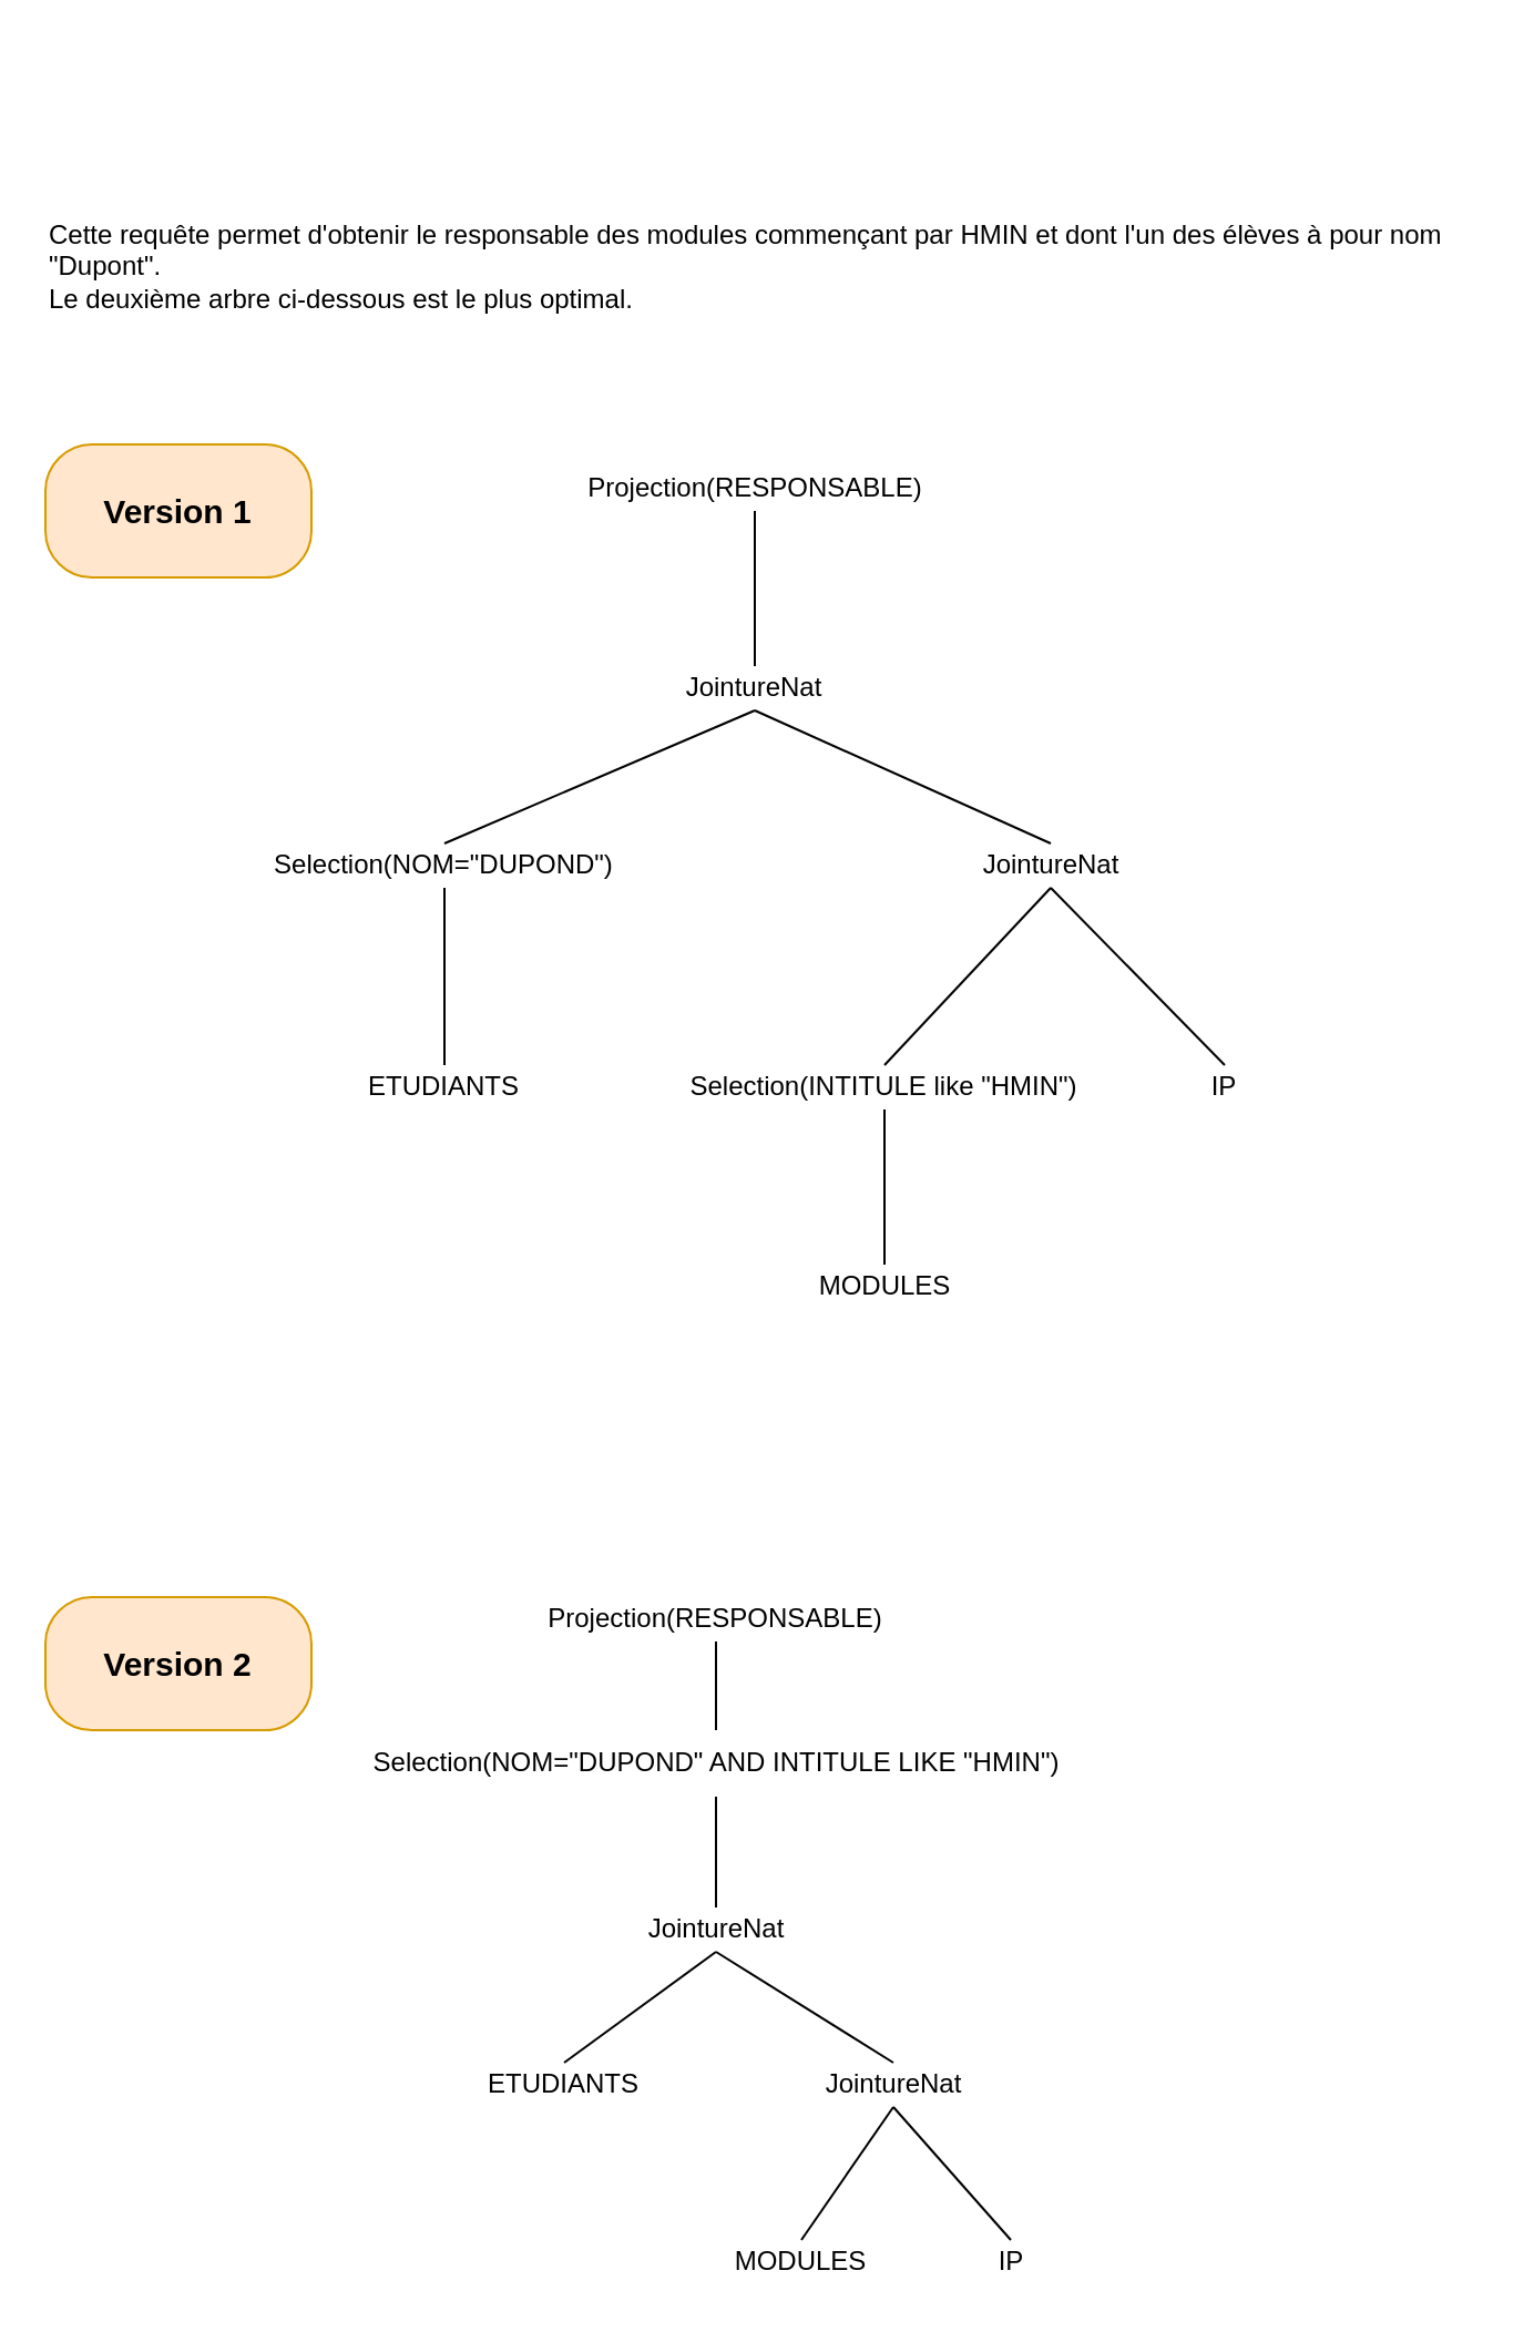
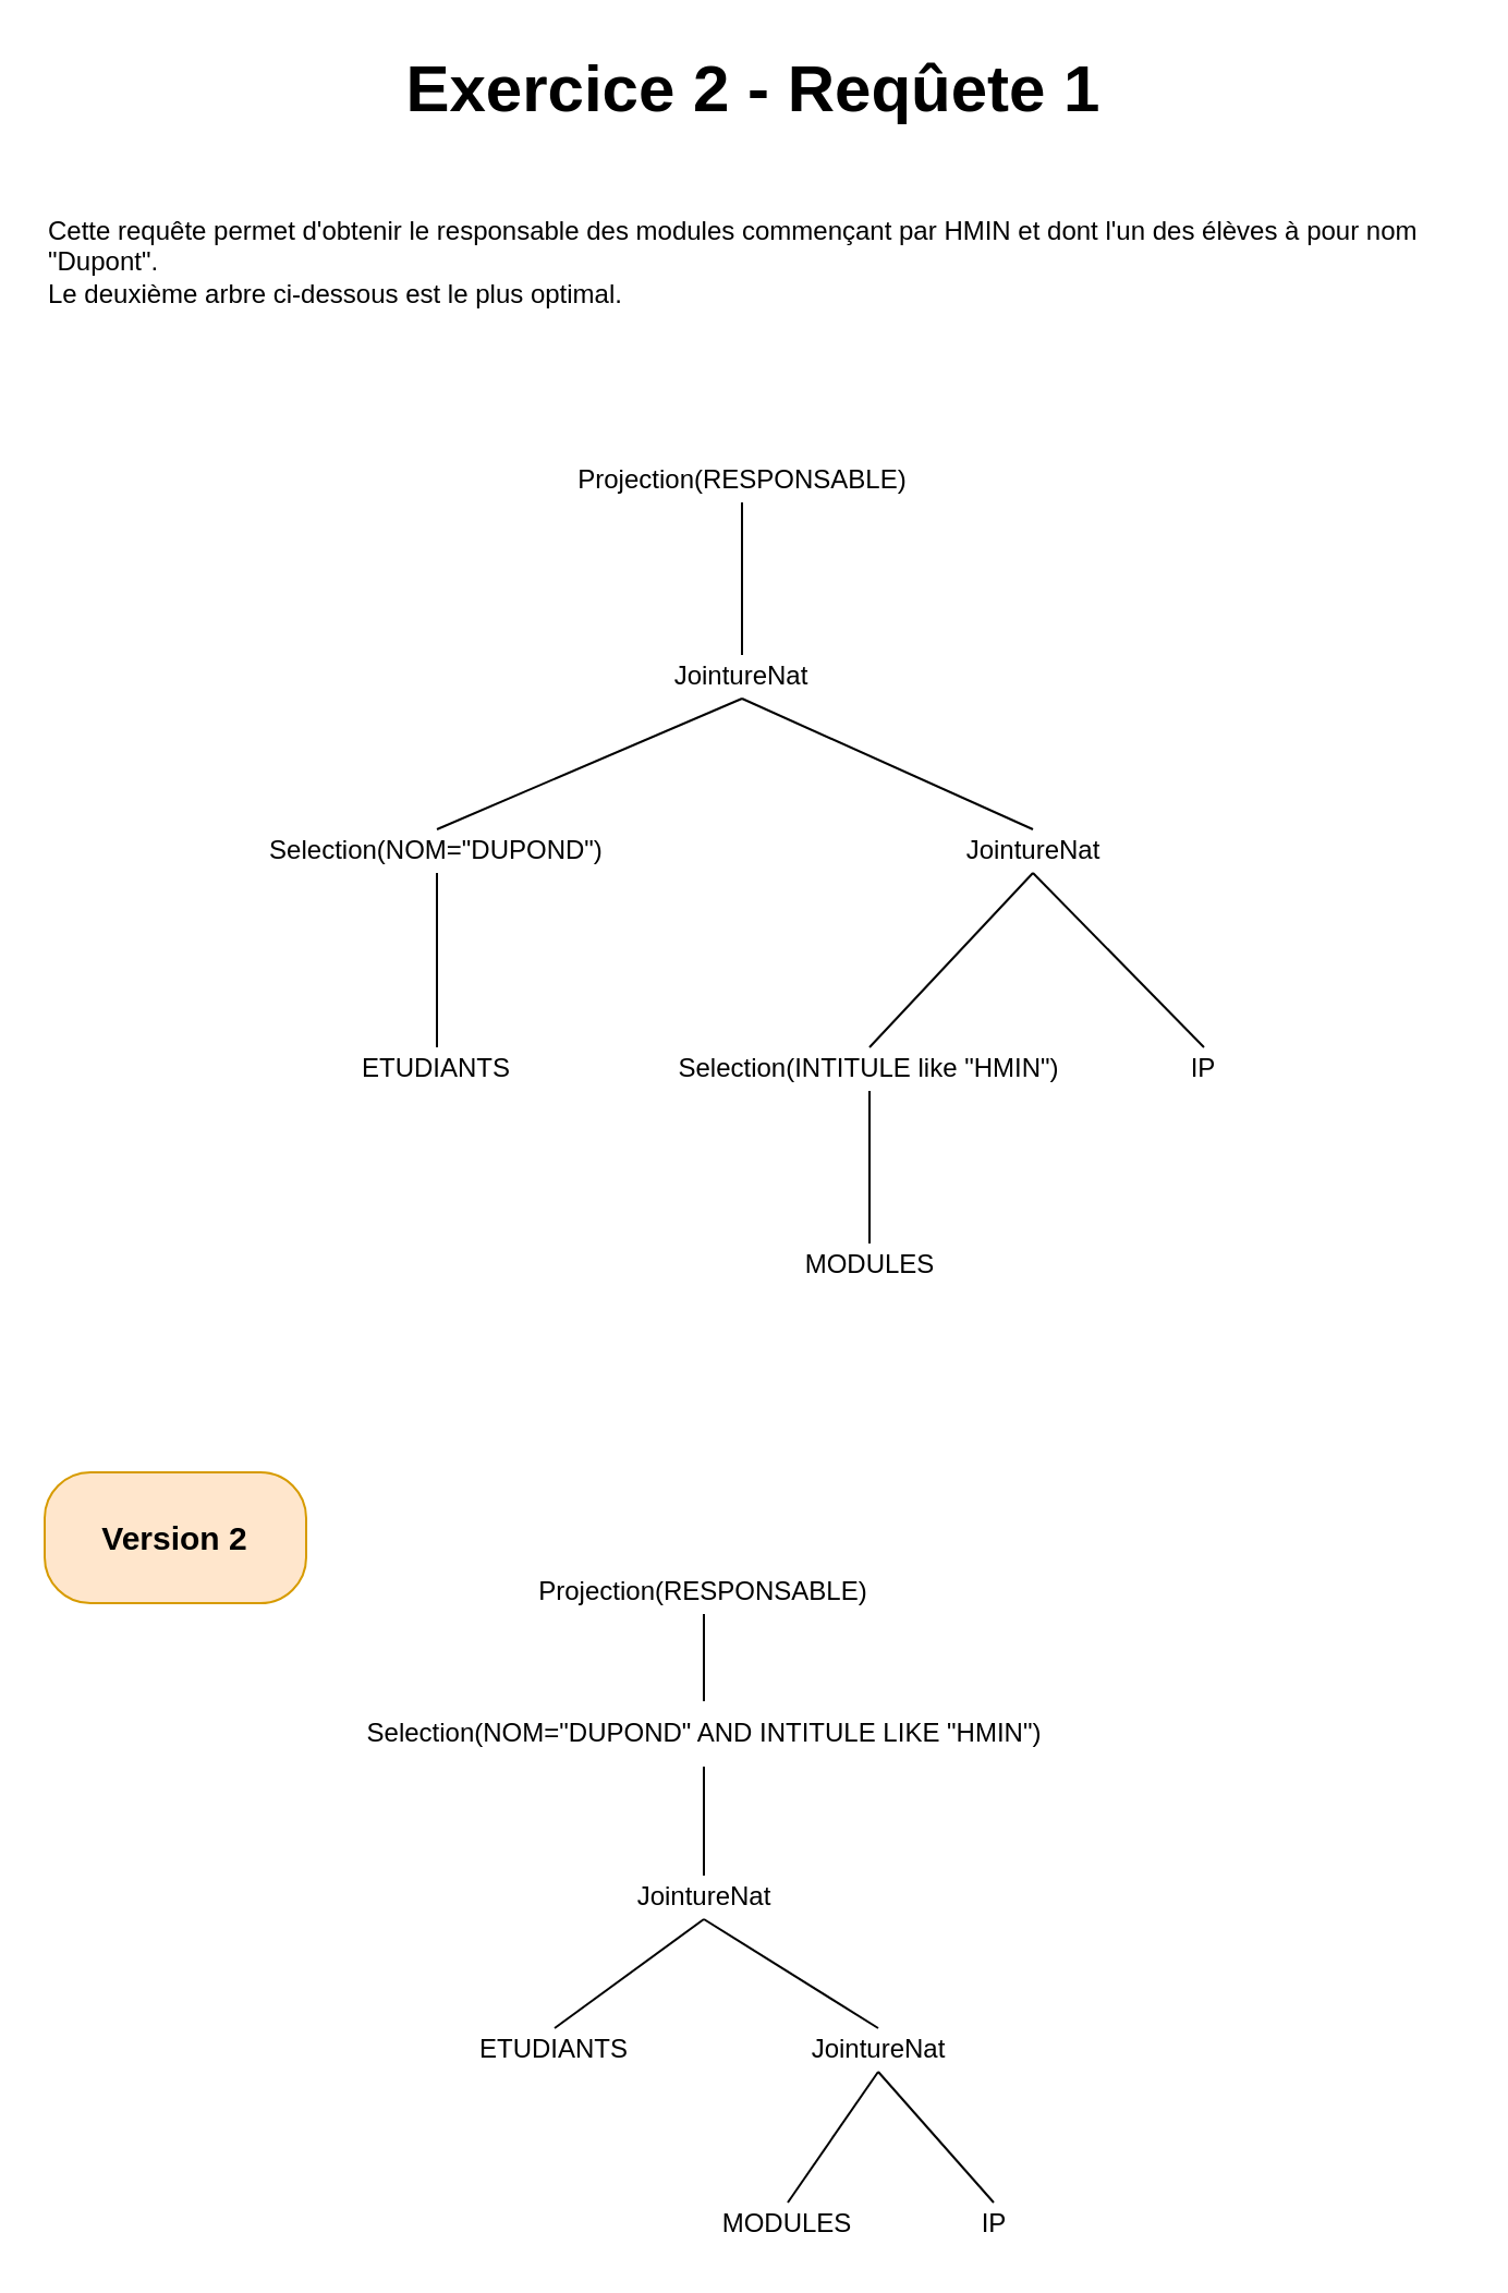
  <mxCell id="0" />
  <mxCell id="1" parent="0" />
  <mxCell id="2" value="Cette requête permet d'obtenir le responsable des modules commençant par HMIN et dont l'un des élèves à pour nom &quot;Dupont&quot;.&lt;br&gt;Le deuxième arbre ci-dessous est le plus optimal." style="text;html=1;strokeColor=none;fillColor=none;align=left;verticalAlign=middle;whiteSpace=wrap;rounded=0;" parent="1" vertex="1"><mxGeometry x="20" y="80" width="650" height="80" as="geometry" /></mxCell>
+ <mxCell id="3" value="&lt;font style=&quot;font-size: 30px&quot;&gt;Exercice 2 - Reqûete 1&lt;/font&gt;" style="text;html=1;strokeColor=none;fillColor=none;align=center;verticalAlign=middle;whiteSpace=wrap;rounded=0;fontStyle=1;fontSize=20;" parent="1" vertex="1"><mxGeometry x="152" y="20" width="387" height="40" as="geometry" /></mxCell>
  <mxCell id="4" style="edgeStyle=orthogonalEdgeStyle;rounded=0;orthogonalLoop=1;jettySize=auto;html=1;entryX=0.5;entryY=0;entryDx=0;entryDy=0;endArrow=none;endFill=0;fontSize=12;" parent="1" source="5" target="10" edge="1"><mxGeometry relative="1" as="geometry" /></mxCell>
  <mxCell id="5" value="Projection(RESPONSABLE)" style="text;html=1;strokeColor=none;fillColor=none;align=center;verticalAlign=middle;whiteSpace=wrap;rounded=0;fontSize=12;" parent="1" vertex="1"><mxGeometry x="258.5" y="210" width="163" height="20" as="geometry" /></mxCell>
  <mxCell id="6" style="edgeStyle=none;rounded=0;orthogonalLoop=1;jettySize=auto;html=1;exitX=0.5;exitY=1;exitDx=0;exitDy=0;entryX=0.5;entryY=0;entryDx=0;entryDy=0;endArrow=none;endFill=0;fontSize=12;" parent="1" source="7" target="11" edge="1"><mxGeometry relative="1" as="geometry" /></mxCell>
  <mxCell id="7" value="Selection(NOM=&quot;DUPOND&quot;)" style="text;html=1;strokeColor=none;fillColor=none;align=center;verticalAlign=middle;whiteSpace=wrap;rounded=0;fontSize=12;" parent="1" vertex="1"><mxGeometry x="120" y="380" width="160" height="20" as="geometry" /></mxCell>
  <mxCell id="8" style="rounded=0;orthogonalLoop=1;jettySize=auto;html=1;exitX=0.5;exitY=1;exitDx=0;exitDy=0;entryX=0.5;entryY=0;entryDx=0;entryDy=0;endArrow=none;endFill=0;fontSize=12;" parent="1" source="10" target="15" edge="1"><mxGeometry relative="1" as="geometry" /></mxCell>
  <mxCell id="9" style="edgeStyle=none;rounded=0;orthogonalLoop=1;jettySize=auto;html=1;exitX=0.5;exitY=1;exitDx=0;exitDy=0;entryX=0.5;entryY=0;entryDx=0;entryDy=0;endArrow=none;endFill=0;fontSize=12;" parent="1" source="10" target="7" edge="1"><mxGeometry relative="1" as="geometry" /></mxCell>
  <mxCell id="10" value="JointureNat" style="text;html=1;strokeColor=none;fillColor=none;align=center;verticalAlign=middle;whiteSpace=wrap;rounded=0;fontSize=12;" parent="1" vertex="1"><mxGeometry x="300" y="300" width="80" height="20" as="geometry" /></mxCell>
  <mxCell id="11" value="ETUDIANTS" style="text;html=1;strokeColor=none;fillColor=none;align=center;verticalAlign=middle;whiteSpace=wrap;rounded=0;fontSize=12;" parent="1" vertex="1"><mxGeometry x="161" y="480" width="78" height="20" as="geometry" /></mxCell>
  <mxCell id="12" value="IP" style="text;html=1;strokeColor=none;fillColor=none;align=center;verticalAlign=middle;whiteSpace=wrap;rounded=0;fontSize=12;" parent="1" vertex="1"><mxGeometry x="532" y="480" width="40" height="20" as="geometry" /></mxCell>
  <mxCell id="13" style="edgeStyle=none;rounded=0;orthogonalLoop=1;jettySize=auto;html=1;exitX=0.5;exitY=1;exitDx=0;exitDy=0;entryX=0.5;entryY=0;entryDx=0;entryDy=0;endArrow=none;endFill=0;fontSize=12;" parent="1" source="15" target="12" edge="1"><mxGeometry relative="1" as="geometry" /></mxCell>
  <mxCell id="14" style="edgeStyle=none;rounded=0;orthogonalLoop=1;jettySize=auto;html=1;exitX=0.5;exitY=1;exitDx=0;exitDy=0;entryX=0.5;entryY=0;entryDx=0;entryDy=0;endArrow=none;endFill=0;fontSize=12;" parent="1" source="15" target="31" edge="1"><mxGeometry relative="1" as="geometry" /></mxCell>
  <mxCell id="15" value="JointureNat" style="text;html=1;strokeColor=none;fillColor=none;align=center;verticalAlign=middle;whiteSpace=wrap;rounded=0;fontSize=12;" parent="1" vertex="1"><mxGeometry x="433.5" y="380" width="80" height="20" as="geometry" /></mxCell>
  <mxCell id="16" value="MODULES" style="text;html=1;strokeColor=none;fillColor=none;align=center;verticalAlign=middle;whiteSpace=wrap;rounded=0;fontSize=12;" parent="1" vertex="1"><mxGeometry x="365.5" y="570" width="66" height="20" as="geometry" /></mxCell>
  <mxCell id="17" style="edgeStyle=none;rounded=0;orthogonalLoop=1;jettySize=auto;html=1;exitX=0.5;exitY=1;exitDx=0;exitDy=0;entryX=0.5;entryY=0;entryDx=0;entryDy=0;endArrow=none;endFill=0;fontSize=12;" parent="1" source="18" target="29" edge="1"><mxGeometry relative="1" as="geometry" /></mxCell>
  <mxCell id="18" value="Projection(RESPONSABLE)" style="text;html=1;strokeColor=none;fillColor=none;align=center;verticalAlign=middle;whiteSpace=wrap;rounded=0;fontSize=12;" parent="1" vertex="1"><mxGeometry x="241" y="720" width="163" height="20" as="geometry" /></mxCell>
  <mxCell id="19" style="edgeStyle=none;rounded=0;orthogonalLoop=1;jettySize=auto;html=1;exitX=0.5;exitY=1;exitDx=0;exitDy=0;entryX=0.5;entryY=0;entryDx=0;entryDy=0;endArrow=none;endFill=0;fontSize=12;" parent="1" source="22" target="23" edge="1"><mxGeometry relative="1" as="geometry" /></mxCell>
  <mxCell id="20" style="edgeStyle=none;rounded=0;orthogonalLoop=1;jettySize=auto;html=1;exitX=0.5;exitY=1;exitDx=0;exitDy=0;entryX=0.5;entryY=0;entryDx=0;entryDy=0;endArrow=none;endFill=0;fontSize=12;" parent="1" source="22" target="27" edge="1"><mxGeometry relative="1" as="geometry" /></mxCell>
  <mxCell id="21" value="" style="edgeStyle=none;rounded=0;orthogonalLoop=1;jettySize=auto;html=1;endArrow=none;endFill=0;fontSize=12;" parent="1" source="22" target="29" edge="1"><mxGeometry relative="1" as="geometry" /></mxCell>
  <mxCell id="22" value="JointureNat" style="text;html=1;strokeColor=none;fillColor=none;align=center;verticalAlign=middle;whiteSpace=wrap;rounded=0;fontSize=12;" parent="1" vertex="1"><mxGeometry x="282.5" y="860" width="80" height="20" as="geometry" /></mxCell>
  <mxCell id="23" value="ETUDIANTS" style="text;html=1;strokeColor=none;fillColor=none;align=center;verticalAlign=middle;whiteSpace=wrap;rounded=0;fontSize=12;" parent="1" vertex="1"><mxGeometry x="215" y="930" width="78" height="20" as="geometry" /></mxCell>
  <mxCell id="24" value="IP" style="text;html=1;strokeColor=none;fillColor=none;align=center;verticalAlign=middle;whiteSpace=wrap;rounded=0;fontSize=12;" parent="1" vertex="1"><mxGeometry x="435.5" y="1010" width="40" height="20" as="geometry" /></mxCell>
  <mxCell id="25" style="edgeStyle=none;rounded=0;orthogonalLoop=1;jettySize=auto;html=1;exitX=0.5;exitY=1;exitDx=0;exitDy=0;entryX=0.5;entryY=0;entryDx=0;entryDy=0;endArrow=none;endFill=0;fontSize=12;" parent="1" source="27" target="28" edge="1"><mxGeometry relative="1" as="geometry" /></mxCell>
  <mxCell id="26" style="edgeStyle=none;rounded=0;orthogonalLoop=1;jettySize=auto;html=1;exitX=0.5;exitY=1;exitDx=0;exitDy=0;entryX=0.5;entryY=0;entryDx=0;entryDy=0;endArrow=none;endFill=0;fontSize=12;" parent="1" source="27" target="24" edge="1"><mxGeometry relative="1" as="geometry" /></mxCell>
  <mxCell id="27" value="JointureNat" style="text;html=1;strokeColor=none;fillColor=none;align=center;verticalAlign=middle;whiteSpace=wrap;rounded=0;fontSize=12;" parent="1" vertex="1"><mxGeometry x="362.5" y="930" width="80" height="20" as="geometry" /></mxCell>
  <mxCell id="28" value="MODULES" style="text;html=1;strokeColor=none;fillColor=none;align=center;verticalAlign=middle;whiteSpace=wrap;rounded=0;fontSize=12;" parent="1" vertex="1"><mxGeometry x="328" y="1010" width="66" height="20" as="geometry" /></mxCell>
  <mxCell id="29" value="Selection(NOM=&quot;DUPOND&quot; AND INTITULE LIKE &quot;HMIN&quot;)" style="text;html=1;strokeColor=none;fillColor=none;align=center;verticalAlign=middle;whiteSpace=wrap;rounded=0;fontSize=12;" parent="1" vertex="1"><mxGeometry x="157.75" y="780" width="329.5" height="30" as="geometry" /></mxCell>
  <mxCell id="30" value="" style="edgeStyle=none;rounded=0;orthogonalLoop=1;jettySize=auto;html=1;endArrow=none;endFill=0;fontSize=12;" parent="1" source="31" target="16" edge="1"><mxGeometry relative="1" as="geometry" /></mxCell>
  <mxCell id="31" value="&lt;span&gt;Selection(INTITULE like &quot;HMIN&quot;)&lt;/span&gt;" style="text;html=1;strokeColor=none;fillColor=none;align=center;verticalAlign=middle;whiteSpace=wrap;rounded=0;" parent="1" vertex="1"><mxGeometry x="306" y="480" width="185" height="20" as="geometry" /></mxCell>
- <mxCell id="32" value="Version 1" style="rounded=1;whiteSpace=wrap;html=1;fontFamily=Helvetica;fontSize=15;fillColor=#ffe6cc;strokeColor=#d79b00;fontStyle=1;arcSize=35;" parent="1" vertex="1"><mxGeometry x="20" y="200" width="120" height="60" as="geometry" /></mxCell>
- <mxCell id="33" value="Version 2" style="rounded=1;whiteSpace=wrap;html=1;fontFamily=Helvetica;fontSize=15;fillColor=#ffe6cc;strokeColor=#d79b00;fontStyle=1;arcSize=35;" parent="1" vertex="1"><mxGeometry x="20" y="720" width="120" height="60" as="geometry" /></mxCell>
+ <mxCell id="33" value="Version 2" style="rounded=1;whiteSpace=wrap;html=1;fontFamily=Helvetica;fontSize=15;fillColor=#ffe6cc;strokeColor=#d79b00;fontStyle=1;arcSize=35;" parent="1" vertex="1"><mxGeometry x="20" y="675" width="120" height="60" as="geometry" /></mxCell>
